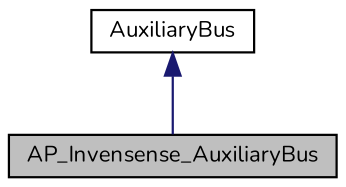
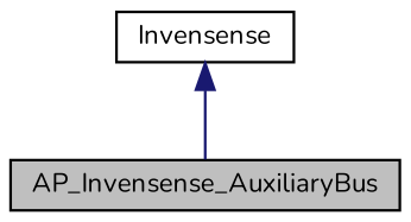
  digraph {
    fontname=Nunito
    node [color=black fontname=Nunito fontsize=10 shape=record style=filled]
    n1 [fillcolor=grey75 fontcolor=black height=0.2 label=AP_Invensense_AuxiliaryBus width=0.4]
-   n2 [fillcolor=white height=0.2 label=AuxiliaryBus width=0.4]
+   n2 [fillcolor=white height=0.2 label=Invensense width=0.4]
    n2 -> n1 [color=midnightblue dir=back fontname=Nunito fontsize=10 labelfontname=Helvetica labelfontsize=10 style=solid]
  }
